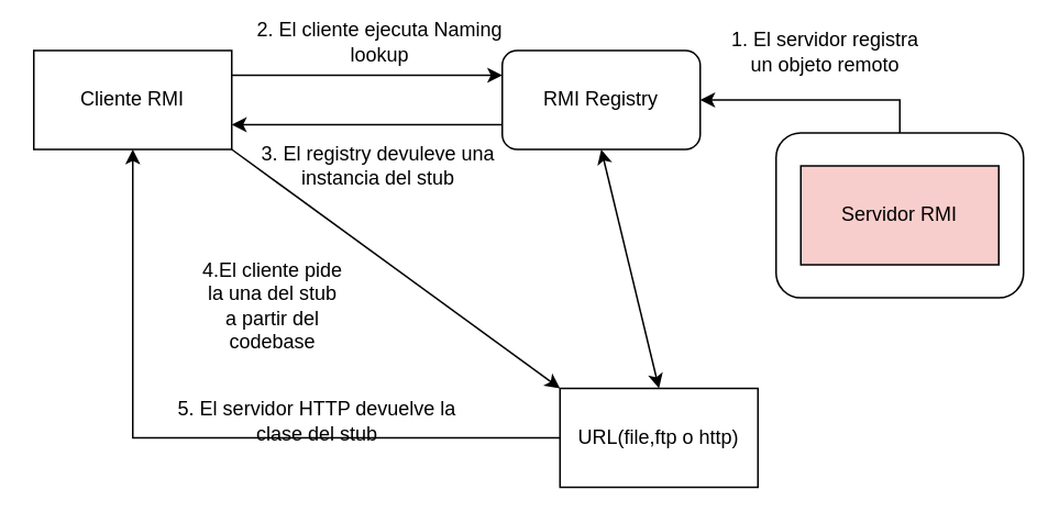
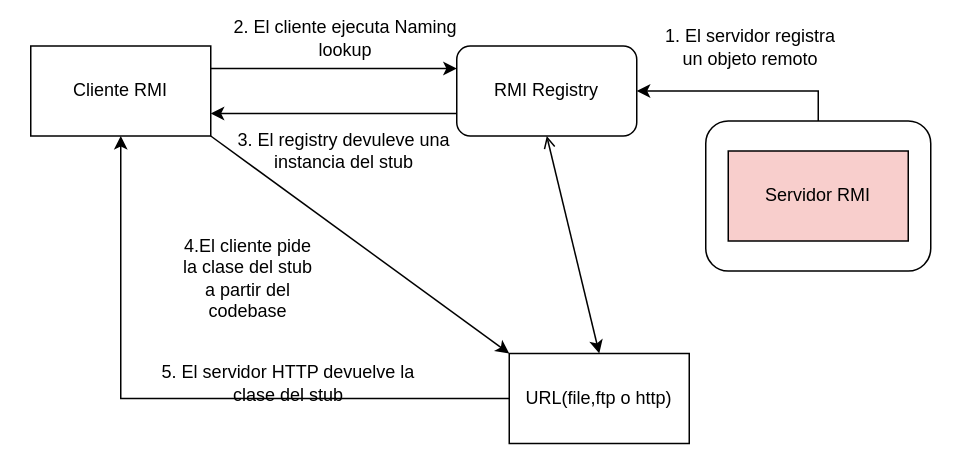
  <mxCell id="0" />
  <mxCell id="1" parent="0" />
  <mxCell id="2" style="edgeStyle=orthogonalEdgeStyle;rounded=0;orthogonalLoop=1;jettySize=auto;html=1;exitX=1;exitY=0.25;exitDx=0;exitDy=0;entryX=0;entryY=0.25;entryDx=0;entryDy=0;" edge="1" parent="1" source="3" target="5"><mxGeometry relative="1" as="geometry" /></mxCell>
  <mxCell id="3" value="Cliente RMI" style="rounded=0;whiteSpace=wrap;html=1;" vertex="1" parent="1"><mxGeometry x="20" y="30" width="120" height="60" as="geometry" /></mxCell>
  <mxCell id="4" style="edgeStyle=orthogonalEdgeStyle;rounded=0;orthogonalLoop=1;jettySize=auto;html=1;exitX=0;exitY=0.75;exitDx=0;exitDy=0;entryX=1;entryY=0.75;entryDx=0;entryDy=0;" edge="1" parent="1" source="5" target="3"><mxGeometry relative="1" as="geometry" /></mxCell>
  <mxCell id="5" value="RMI Registry" style="rounded=1;whiteSpace=wrap;html=1;" vertex="1" parent="1"><mxGeometry x="304" y="30" width="120" height="60" as="geometry" /></mxCell>
  <mxCell id="6" style="edgeStyle=orthogonalEdgeStyle;rounded=0;orthogonalLoop=1;jettySize=auto;html=1;exitX=0;exitY=0.5;exitDx=0;exitDy=0;entryX=0.5;entryY=1;entryDx=0;entryDy=0;" edge="1" parent="1" source="7" target="3"><mxGeometry relative="1" as="geometry" /></mxCell>
  <mxCell id="7" value="URL(file,ftp o http)" style="rounded=0;whiteSpace=wrap;html=1;" vertex="1" parent="1"><mxGeometry x="339" y="235" width="120" height="60" as="geometry" /></mxCell>
- <mxCell id="8" value="" style="endArrow=classic;startArrow=classic;html=1;rounded=0;entryX=0.5;entryY=1;entryDx=0;entryDy=0;exitX=0.5;exitY=0;exitDx=0;exitDy=0;" edge="1" parent="1" source="7" target="5"><mxGeometry width="50" height="50" relative="1" as="geometry"><mxPoint x="330" y="250" as="sourcePoint" /><mxPoint x="380" y="200" as="targetPoint" /></mxGeometry></mxCell>
+ <mxCell id="8" value="" style="endArrow=open;startArrow=classic;html=1;rounded=0;entryX=0.5;entryY=1;entryDx=0;entryDy=0;exitX=0.5;exitY=0;exitDx=0;exitDy=0;" edge="1" parent="1" source="7" target="5"><mxGeometry width="50" height="50" relative="1" as="geometry"><mxPoint x="330" y="250" as="sourcePoint" /><mxPoint x="380" y="200" as="targetPoint" /></mxGeometry></mxCell>
  <mxCell id="9" style="edgeStyle=orthogonalEdgeStyle;rounded=0;orthogonalLoop=1;jettySize=auto;html=1;exitX=0.5;exitY=0;exitDx=0;exitDy=0;entryX=1;entryY=0.5;entryDx=0;entryDy=0;" edge="1" parent="1" source="10" target="5"><mxGeometry relative="1" as="geometry" /></mxCell>
  <mxCell id="10" value="" style="rounded=1;whiteSpace=wrap;html=1;" vertex="1" parent="1"><mxGeometry x="470" y="80" width="150" height="100" as="geometry" /></mxCell>
  <mxCell id="11" value="Servidor RMI" style="rounded=0;whiteSpace=wrap;html=1;fillColor=#f8cecc;" vertex="1" parent="1"><mxGeometry x="485" y="100" width="120" height="60" as="geometry" /></mxCell>
  <mxCell id="12" value="" style="endArrow=classic;html=1;rounded=0;exitX=1;exitY=1;exitDx=0;exitDy=0;entryX=0;entryY=0;entryDx=0;entryDy=0;" edge="1" parent="1" source="3" target="7"><mxGeometry width="50" height="50" relative="1" as="geometry"><mxPoint x="330" y="250" as="sourcePoint" /><mxPoint x="380" y="200" as="targetPoint" /></mxGeometry></mxCell>
  <mxCell id="13" value="1. El servidor registra un objeto remoto" style="text;html=1;strokeColor=none;fillColor=none;align=center;verticalAlign=middle;whiteSpace=wrap;rounded=0;" vertex="1" parent="1"><mxGeometry x="440" y="30" width="120" as="geometry" /></mxCell>
  <mxCell id="14" value="2. El cliente ejecuta Naming lookup" style="text;html=1;strokeColor=none;fillColor=none;align=center;verticalAlign=middle;whiteSpace=wrap;rounded=0;" vertex="1" parent="1"><mxGeometry x="140" y="20" width="180" height="10" as="geometry" /></mxCell>
  <mxCell id="15" value="3. El registry devuleve una instancia del stub" style="text;html=1;strokeColor=none;fillColor=none;align=center;verticalAlign=middle;whiteSpace=wrap;rounded=0;" vertex="1" parent="1"><mxGeometry x="154" y="80" width="150" height="40" as="geometry" /></mxCell>
- <mxCell id="16" value="4.El cliente pide la una del stub a partir del codebase" style="text;html=1;strokeColor=none;fillColor=none;align=center;verticalAlign=middle;whiteSpace=wrap;rounded=0;" vertex="1" parent="1"><mxGeometry x="120" y="160" width="90" height="50" as="geometry" /></mxCell>
+ <mxCell id="16" value="4.El cliente pide la clase del stub a partir del codebase" style="text;html=1;strokeColor=none;fillColor=none;align=center;verticalAlign=middle;whiteSpace=wrap;rounded=0;" vertex="1" parent="1"><mxGeometry x="120" y="160" width="90" height="50" as="geometry" /></mxCell>
  <mxCell id="17" value="5. El servidor HTTP devuelve la clase del stub" style="text;html=1;strokeColor=none;fillColor=none;align=center;verticalAlign=middle;whiteSpace=wrap;rounded=0;" vertex="1" parent="1"><mxGeometry x="94" y="240" width="196" height="30" as="geometry" /></mxCell>
